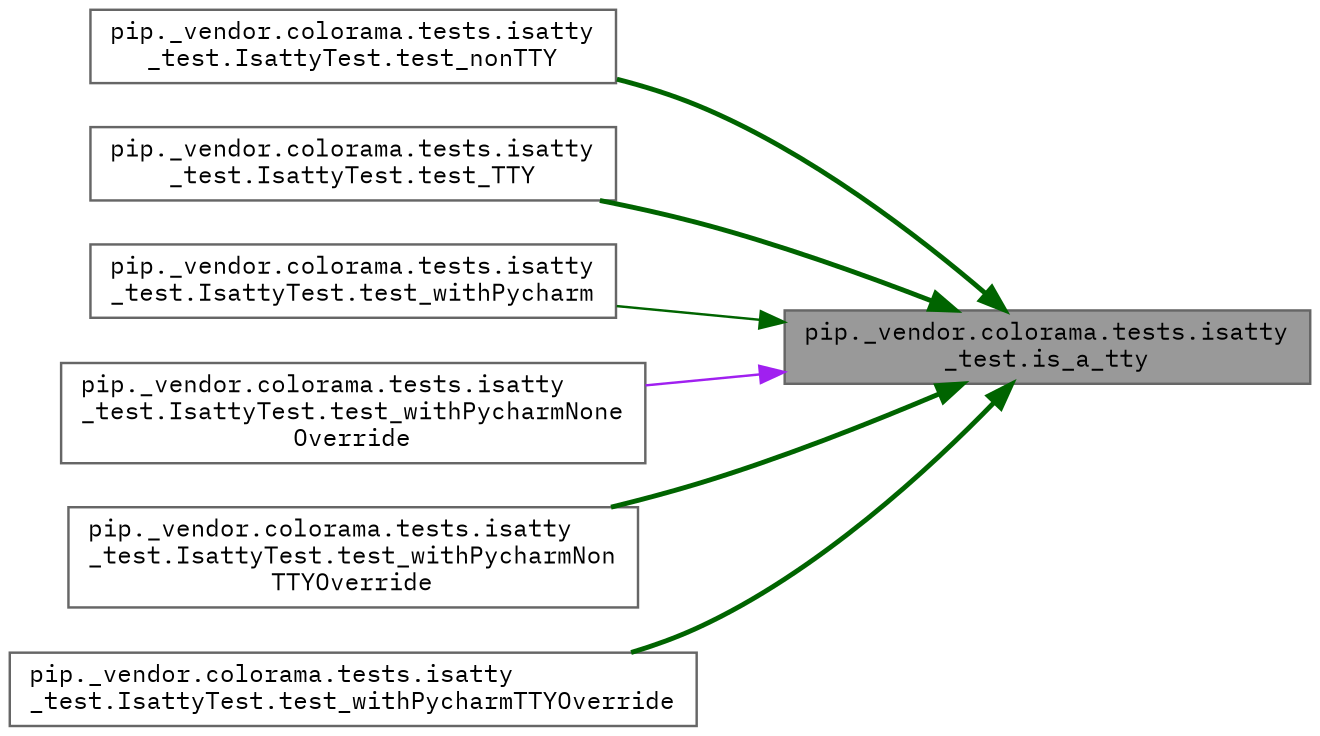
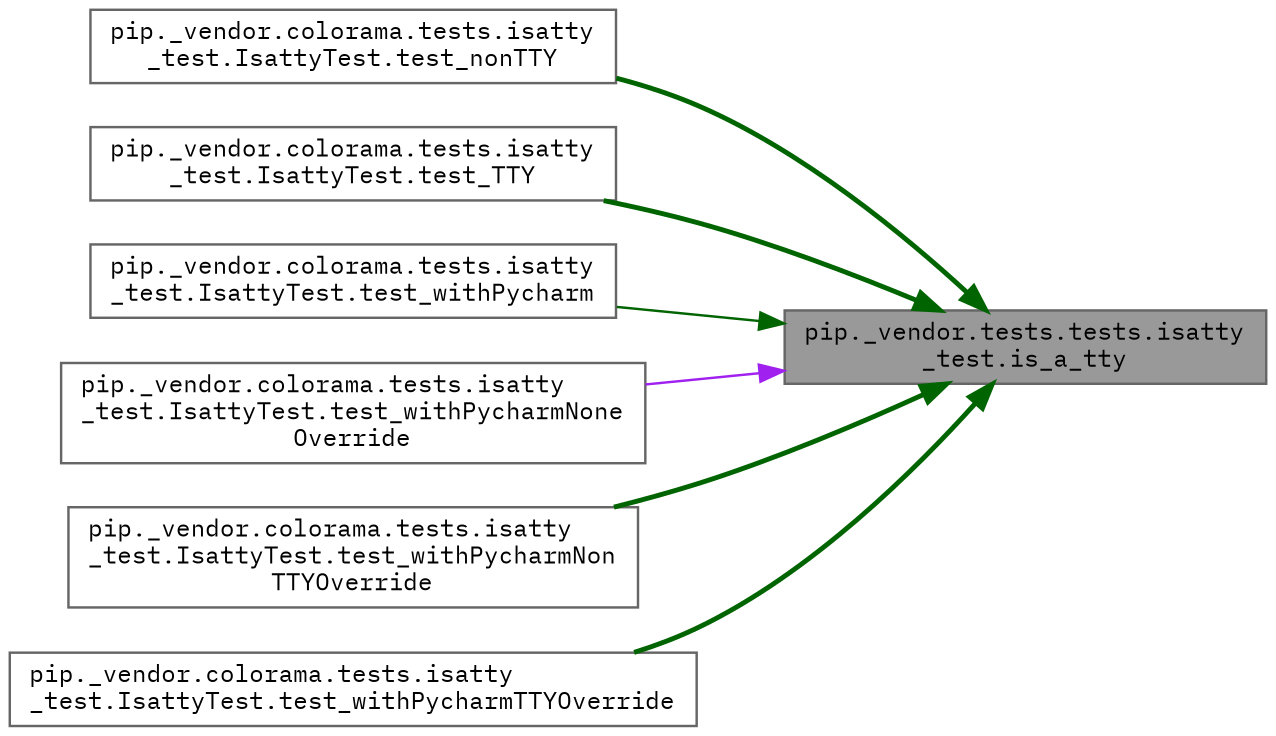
  digraph {
    rankdir=RL
    fontname="IBM Plex Mono"
    node [color=grey40 fillcolor=white fontname="IBM Plex Mono" fontsize=10 shape=box style=filled]
    edge [color=darkgreen dir=back fontname="IBM Plex Mono" fontsize=10 labelfontname=Helvetica labelfontsize=10 style=bold]
-   n1 [color=gray40 fillcolor=grey60 fontcolor=black height=0.2 label="pip._vendor.colorama.tests.isatty\l_test.is_a_tty" width=0.4]
+   n1 [color=gray40 fillcolor=grey60 fontcolor=black height=0.2 label="pip._vendor.tests.tests.isatty\l_test.is_a_tty" width=0.4]
    n2 [height=0.2 label="pip._vendor.colorama.tests.isatty\l_test.IsattyTest.test_nonTTY" width=0.4]
    n3 [height=0.2 label="pip._vendor.colorama.tests.isatty\l_test.IsattyTest.test_TTY" width=0.4]
    n4 [height=0.2 label="pip._vendor.colorama.tests.isatty\l_test.IsattyTest.test_withPycharm" width=0.4]
    n5 [height=0.2 label="pip._vendor.colorama.tests.isatty\l_test.IsattyTest.test_withPycharmNone\lOverride" width=0.4]
    n6 [height=0.2 label="pip._vendor.colorama.tests.isatty\l_test.IsattyTest.test_withPycharmNon\lTTYOverride" width=0.4]
    n7 [height=0.2 label="pip._vendor.colorama.tests.isatty\l_test.IsattyTest.test_withPycharmTTYOverride" width=0.4]
    n1 -> n2
    n1 -> n3
    n1 -> n4 [style=solid]
    n1 -> n5 [color=purple style=solid]
    n1 -> n6
    n1 -> n7
  }
